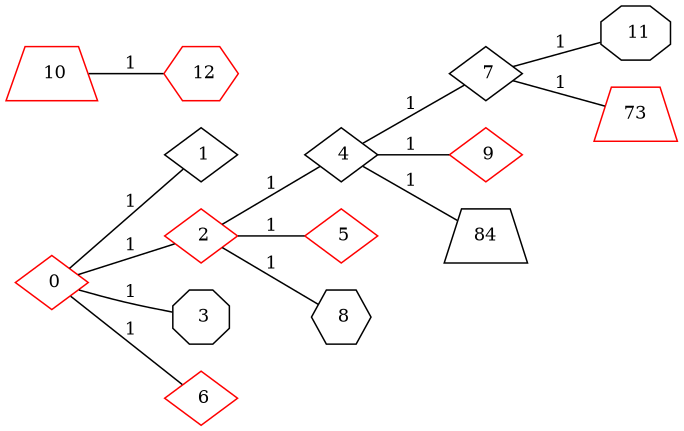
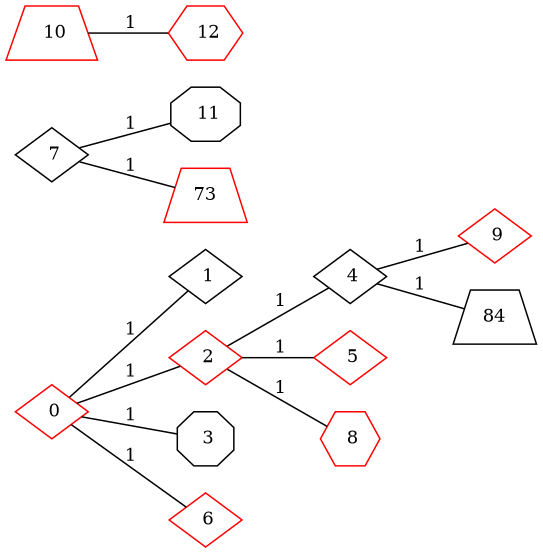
  graph {
    fixedsize="true;"
    rankdir=LR
    node [color=red fontsize=12 hight=.12 shape=diamond]
    edge [fontsize=12]
    n1 [label=" 0" width=.12]
    n2 [color=black label=" 1" width=.12]
    n3 [label=" 2" width=.12]
    n4 [color=black label=" 3" shape=octagon width=.12]
    n5 [label=" 6" width=.12]
    n6 [color=black label=" 4" width=.12]
    n7 [label=" 5" width=.12]
-   n8 [color=black label=" 8" shape=hexagon width=.12]
+   n8 [label=" 8" shape=hexagon width=.12]
    n9 [color=black label=" 7" width=.12]
    n10 [label=" 9" width=.12]
    n11 [color=black label=84 shape=trapezium width=.12]
    n12 [color=black label=" 11" shape=octagon width=.12]
    n13 [label=73 shape=trapezium width=.12]
    n14 [label=" 10" shape=trapezium width=.12]
    n15 [label=" 12" shape=hexagon width=.12]
    n1 -- n2 [label=1]
    n1 -- n3 [label=1]
    n1 -- n4 [label=1]
    n1 -- n5 [label=1]
    n3 -- n6 [label=1]
    n3 -- n7 [label=1]
    n3 -- n8 [label=1]
-   n6 -- n9 [label=1]
    n6 -- n10 [label=1]
    n6 -- n11 [label=1]
    n9 -- n12 [label=1]
    n9 -- n13 [label=1]
    n14 -- n15 [label=1]
  }
